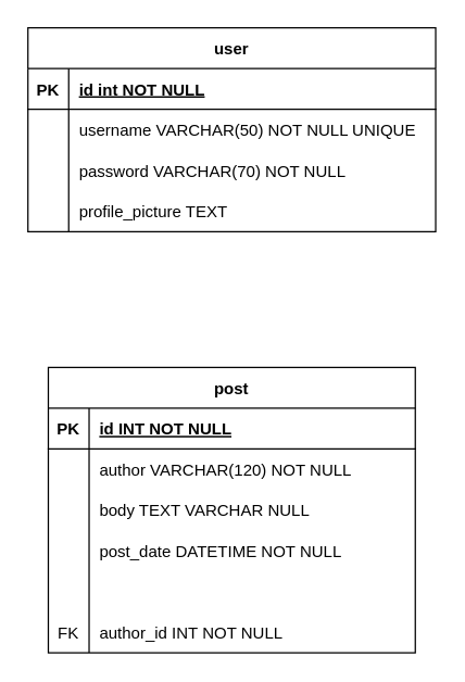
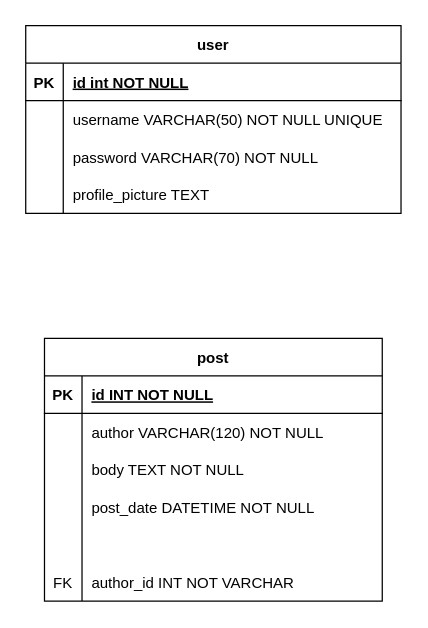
  <mxCell id="0" value="" />
  <mxCell id="1" parent="0" />
  <mxCell id="2" value="user" style="shape=table;startSize=30;container=1;collapsible=1;childLayout=tableLayout;fixedRows=1;rowLines=0;fontStyle=1;align=center;resizeLast=1;" parent="1" vertex="1"><mxGeometry x="20" y="20" width="300" height="150" as="geometry" /></mxCell>
  <mxCell id="3" value="" style="shape=partialRectangle;collapsible=0;dropTarget=0;pointerEvents=0;fillColor=none;top=0;left=0;bottom=1;right=0;points=[[0,0.5],[1,0.5]];portConstraint=eastwest;" parent="2" vertex="1"><mxGeometry y="30" width="300" height="30" as="geometry" /></mxCell>
  <mxCell id="4" value="PK" style="shape=partialRectangle;connectable=0;fillColor=none;top=0;left=0;bottom=0;right=0;fontStyle=1;overflow=hidden;" parent="3" vertex="1"><mxGeometry width="30" height="30" as="geometry"><mxRectangle width="30" height="30" as="alternateBounds" /></mxGeometry></mxCell>
  <mxCell id="5" value="id int NOT NULL" style="shape=partialRectangle;connectable=0;fillColor=none;top=0;left=0;bottom=0;right=0;align=left;spacingLeft=6;fontStyle=5;overflow=hidden;" parent="3" vertex="1"><mxGeometry x="30" width="270" height="30" as="geometry"><mxRectangle width="270" height="30" as="alternateBounds" /></mxGeometry></mxCell>
  <mxCell id="6" value="" style="shape=partialRectangle;collapsible=0;dropTarget=0;pointerEvents=0;fillColor=none;top=0;left=0;bottom=0;right=0;points=[[0,0.5],[1,0.5]];portConstraint=eastwest;" parent="2" vertex="1"><mxGeometry y="60" width="300" height="30" as="geometry" /></mxCell>
  <mxCell id="7" value="&#10;" style="shape=partialRectangle;connectable=0;fillColor=none;top=0;left=0;bottom=0;right=0;editable=1;overflow=hidden;" parent="6" vertex="1"><mxGeometry width="30" height="30" as="geometry"><mxRectangle width="30" height="30" as="alternateBounds" /></mxGeometry></mxCell>
  <mxCell id="8" value="username VARCHAR(50) NOT NULL UNIQUE" style="shape=partialRectangle;connectable=0;fillColor=none;top=0;left=0;bottom=0;right=0;align=left;spacingLeft=6;overflow=hidden;" parent="6" vertex="1"><mxGeometry x="30" width="270" height="30" as="geometry"><mxRectangle width="270" height="30" as="alternateBounds" /></mxGeometry></mxCell>
  <mxCell id="9" value="" style="shape=partialRectangle;collapsible=0;dropTarget=0;pointerEvents=0;fillColor=none;top=0;left=0;bottom=0;right=0;points=[[0,0.5],[1,0.5]];portConstraint=eastwest;" parent="2" vertex="1"><mxGeometry y="90" width="300" height="30" as="geometry" /></mxCell>
  <mxCell id="10" value="" style="shape=partialRectangle;connectable=0;fillColor=none;top=0;left=0;bottom=0;right=0;editable=1;overflow=hidden;" parent="9" vertex="1"><mxGeometry width="30" height="30" as="geometry"><mxRectangle width="30" height="30" as="alternateBounds" /></mxGeometry></mxCell>
  <mxCell id="11" value="password VARCHAR(70) NOT NULL" style="shape=partialRectangle;connectable=0;fillColor=none;top=0;left=0;bottom=0;right=0;align=left;spacingLeft=6;overflow=hidden;" parent="9" vertex="1"><mxGeometry x="30" width="270" height="30" as="geometry"><mxRectangle width="270" height="30" as="alternateBounds" /></mxGeometry></mxCell>
  <mxCell id="12" value="" style="shape=partialRectangle;collapsible=0;dropTarget=0;pointerEvents=0;fillColor=none;top=0;left=0;bottom=0;right=0;points=[[0,0.5],[1,0.5]];portConstraint=eastwest;" parent="2" vertex="1"><mxGeometry y="120" width="300" height="30" as="geometry" /></mxCell>
  <mxCell id="13" value="" style="shape=partialRectangle;connectable=0;fillColor=none;top=0;left=0;bottom=0;right=0;editable=1;overflow=hidden;" parent="12" vertex="1"><mxGeometry width="30" height="30" as="geometry"><mxRectangle width="30" height="30" as="alternateBounds" /></mxGeometry></mxCell>
  <mxCell id="14" value="profile_picture TEXT" style="shape=partialRectangle;connectable=0;fillColor=none;top=0;left=0;bottom=0;right=0;align=left;spacingLeft=6;overflow=hidden;" parent="12" vertex="1"><mxGeometry x="30" width="270" height="30" as="geometry"><mxRectangle width="270" height="30" as="alternateBounds" /></mxGeometry></mxCell>
  <mxCell id="15" value="post" style="shape=table;startSize=30;container=1;collapsible=1;childLayout=tableLayout;fixedRows=1;rowLines=0;fontStyle=1;align=center;resizeLast=1;" parent="1" vertex="1"><mxGeometry x="35" y="270" width="270" height="210" as="geometry" /></mxCell>
  <mxCell id="16" value="" style="shape=partialRectangle;collapsible=0;dropTarget=0;pointerEvents=0;fillColor=none;top=0;left=0;bottom=1;right=0;points=[[0,0.5],[1,0.5]];portConstraint=eastwest;" parent="15" vertex="1"><mxGeometry y="30" width="270" height="30" as="geometry" /></mxCell>
  <mxCell id="17" value="PK" style="shape=partialRectangle;connectable=0;fillColor=none;top=0;left=0;bottom=0;right=0;fontStyle=1;overflow=hidden;" parent="16" vertex="1"><mxGeometry width="30" height="30" as="geometry"><mxRectangle width="30" height="30" as="alternateBounds" /></mxGeometry></mxCell>
  <mxCell id="18" value="id INT NOT NULL" style="shape=partialRectangle;connectable=0;fillColor=none;top=0;left=0;bottom=0;right=0;align=left;spacingLeft=6;fontStyle=5;overflow=hidden;" parent="16" vertex="1"><mxGeometry x="30" width="240" height="30" as="geometry"><mxRectangle width="240" height="30" as="alternateBounds" /></mxGeometry></mxCell>
  <mxCell id="19" value="" style="shape=partialRectangle;collapsible=0;dropTarget=0;pointerEvents=0;fillColor=none;top=0;left=0;bottom=0;right=0;points=[[0,0.5],[1,0.5]];portConstraint=eastwest;" parent="15" vertex="1"><mxGeometry y="60" width="270" height="30" as="geometry" /></mxCell>
  <mxCell id="20" value="" style="shape=partialRectangle;connectable=0;fillColor=none;top=0;left=0;bottom=0;right=0;editable=1;overflow=hidden;" parent="19" vertex="1"><mxGeometry width="30" height="30" as="geometry"><mxRectangle width="30" height="30" as="alternateBounds" /></mxGeometry></mxCell>
  <mxCell id="21" value="author VARCHAR(120) NOT NULL" style="shape=partialRectangle;connectable=0;fillColor=none;top=0;left=0;bottom=0;right=0;align=left;spacingLeft=6;overflow=hidden;" parent="19" vertex="1"><mxGeometry x="30" width="240" height="30" as="geometry"><mxRectangle width="240" height="30" as="alternateBounds" /></mxGeometry></mxCell>
  <mxCell id="22" value="" style="shape=partialRectangle;collapsible=0;dropTarget=0;pointerEvents=0;fillColor=none;top=0;left=0;bottom=0;right=0;points=[[0,0.5],[1,0.5]];portConstraint=eastwest;" parent="15" vertex="1"><mxGeometry y="90" width="270" height="30" as="geometry" /></mxCell>
  <mxCell id="23" value="" style="shape=partialRectangle;connectable=0;fillColor=none;top=0;left=0;bottom=0;right=0;editable=1;overflow=hidden;" parent="22" vertex="1"><mxGeometry width="30" height="30" as="geometry"><mxRectangle width="30" height="30" as="alternateBounds" /></mxGeometry></mxCell>
- <mxCell id="24" value="body TEXT VARCHAR NULL" style="shape=partialRectangle;connectable=0;fillColor=none;top=0;left=0;bottom=0;right=0;align=left;spacingLeft=6;overflow=hidden;" parent="22" vertex="1"><mxGeometry x="30" width="240" height="30" as="geometry"><mxRectangle width="240" height="30" as="alternateBounds" /></mxGeometry></mxCell>
+ <mxCell id="24" value="body TEXT NOT NULL" style="shape=partialRectangle;connectable=0;fillColor=none;top=0;left=0;bottom=0;right=0;align=left;spacingLeft=6;overflow=hidden;" parent="22" vertex="1"><mxGeometry x="30" width="240" height="30" as="geometry"><mxRectangle width="240" height="30" as="alternateBounds" /></mxGeometry></mxCell>
  <mxCell id="25" value="" style="shape=partialRectangle;collapsible=0;dropTarget=0;pointerEvents=0;fillColor=none;top=0;left=0;bottom=0;right=0;points=[[0,0.5],[1,0.5]];portConstraint=eastwest;" parent="15" vertex="1"><mxGeometry y="120" width="270" height="30" as="geometry" /></mxCell>
  <mxCell id="26" value="" style="shape=partialRectangle;connectable=0;fillColor=none;top=0;left=0;bottom=0;right=0;editable=1;overflow=hidden;" parent="25" vertex="1"><mxGeometry width="30" height="30" as="geometry"><mxRectangle width="30" height="30" as="alternateBounds" /></mxGeometry></mxCell>
  <mxCell id="27" value="post_date DATETIME NOT NULL" style="shape=partialRectangle;connectable=0;fillColor=none;top=0;left=0;bottom=0;right=0;align=left;spacingLeft=6;overflow=hidden;" parent="25" vertex="1"><mxGeometry x="30" width="240" height="30" as="geometry"><mxRectangle width="240" height="30" as="alternateBounds" /></mxGeometry></mxCell>
  <mxCell id="28" value="" style="shape=partialRectangle;collapsible=0;dropTarget=0;pointerEvents=0;fillColor=none;top=0;left=0;bottom=0;right=0;points=[[0,0.5],[1,0.5]];portConstraint=eastwest;" parent="15" vertex="1"><mxGeometry y="150" width="270" height="30" as="geometry" /></mxCell>
  <mxCell id="29" value="" style="shape=partialRectangle;connectable=0;fillColor=none;top=0;left=0;bottom=0;right=0;editable=1;overflow=hidden;" parent="28" vertex="1"><mxGeometry width="30" height="30" as="geometry"><mxRectangle width="30" height="30" as="alternateBounds" /></mxGeometry></mxCell>
  <mxCell id="30" value="" style="shape=partialRectangle;collapsible=0;dropTarget=0;pointerEvents=0;fillColor=none;top=0;left=0;bottom=0;right=0;points=[[0,0.5],[1,0.5]];portConstraint=eastwest;" parent="15" vertex="1"><mxGeometry y="180" width="270" height="30" as="geometry" /></mxCell>
  <mxCell id="31" value="FK" style="shape=partialRectangle;connectable=0;fillColor=none;top=0;left=0;bottom=0;right=0;fontStyle=0;overflow=hidden;" parent="30" vertex="1"><mxGeometry width="30" height="30" as="geometry"><mxRectangle width="30" height="30" as="alternateBounds" /></mxGeometry></mxCell>
- <mxCell id="32" value="author_id INT NOT NULL" style="shape=partialRectangle;connectable=0;fillColor=none;top=0;left=0;bottom=0;right=0;align=left;spacingLeft=6;fontStyle=0;overflow=hidden;" parent="30" vertex="1"><mxGeometry x="30" width="240" height="30" as="geometry"><mxRectangle width="240" height="30" as="alternateBounds" /></mxGeometry></mxCell>
+ <mxCell id="32" value="author_id INT NOT VARCHAR" style="shape=partialRectangle;connectable=0;fillColor=none;top=0;left=0;bottom=0;right=0;align=left;spacingLeft=6;fontStyle=0;overflow=hidden;" parent="30" vertex="1"><mxGeometry x="30" width="240" height="30" as="geometry"><mxRectangle width="240" height="30" as="alternateBounds" /></mxGeometry></mxCell>
